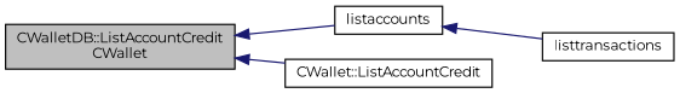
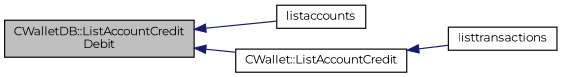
  digraph {
    fontname=Montserrat
    rankdir=LR
    node [color=black fillcolor=white fontname=Montserrat fontsize=10 shape=record style=filled]
    edge [color=midnightblue dir=back fontname=Montserrat fontsize=10 labelfontname=Helvetica labelfontsize=10 style=solid]
-   n1 [fillcolor=grey75 fontcolor=black height=0.2 label="CWalletDB::ListAccountCredit\lCWallet" width=0.4]
+   n1 [fillcolor=grey75 fontcolor=black height=0.2 label="CWalletDB::ListAccountCredit\lDebit" width=0.4]
    n2 [height=0.2 label=listaccounts width=0.4]
    n3 [height=0.2 label="CWallet::ListAccountCredit" width=0.4]
    n4 [height=0.2 label=listtransactions width=0.4]
    n1 -> n2
    n1 -> n3
-   n2 -> n4
+   n3 -> n4
  }
